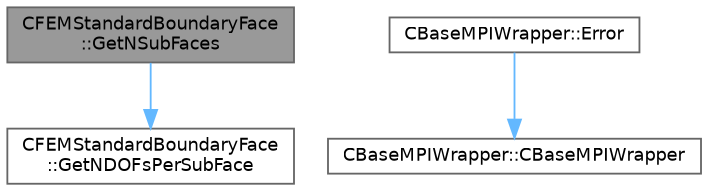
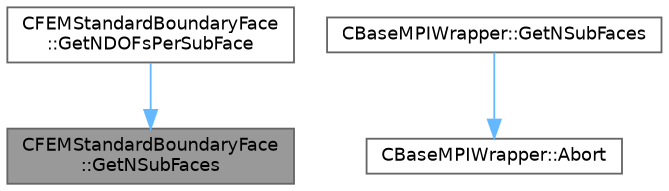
  digraph {
    rankdir=TB
    node [color=grey40 fillcolor=white fontname=Helvetica fontsize=10 shape=box style=filled]
    edge [color=steelblue1 fontname=Helvetica fontsize=10 labelfontname=Helvetica labelfontsize=10 style=solid]
    n1 [color=gray40 fillcolor=grey60 fontcolor=black height=0.2 label="CFEMStandardBoundaryFace\l::GetNSubFaces" width=0.4]
    n2 [height=0.2 label="CFEMStandardBoundaryFace\l::GetNDOFsPerSubFace" width=0.4]
-   n3 [height=0.2 label="CBaseMPIWrapper::Error" width=0.4]
-   n4 [height=0.2 label="CBaseMPIWrapper::CBaseMPIWrapper" width=0.4]
-   n1 -> n2
+   n3 [height=0.2 label="CBaseMPIWrapper::GetNSubFaces" width=0.4]
+   n4 [height=0.2 label="CBaseMPIWrapper::Abort" width=0.4]
+   n2 -> n1
    n3 -> n4
  }
